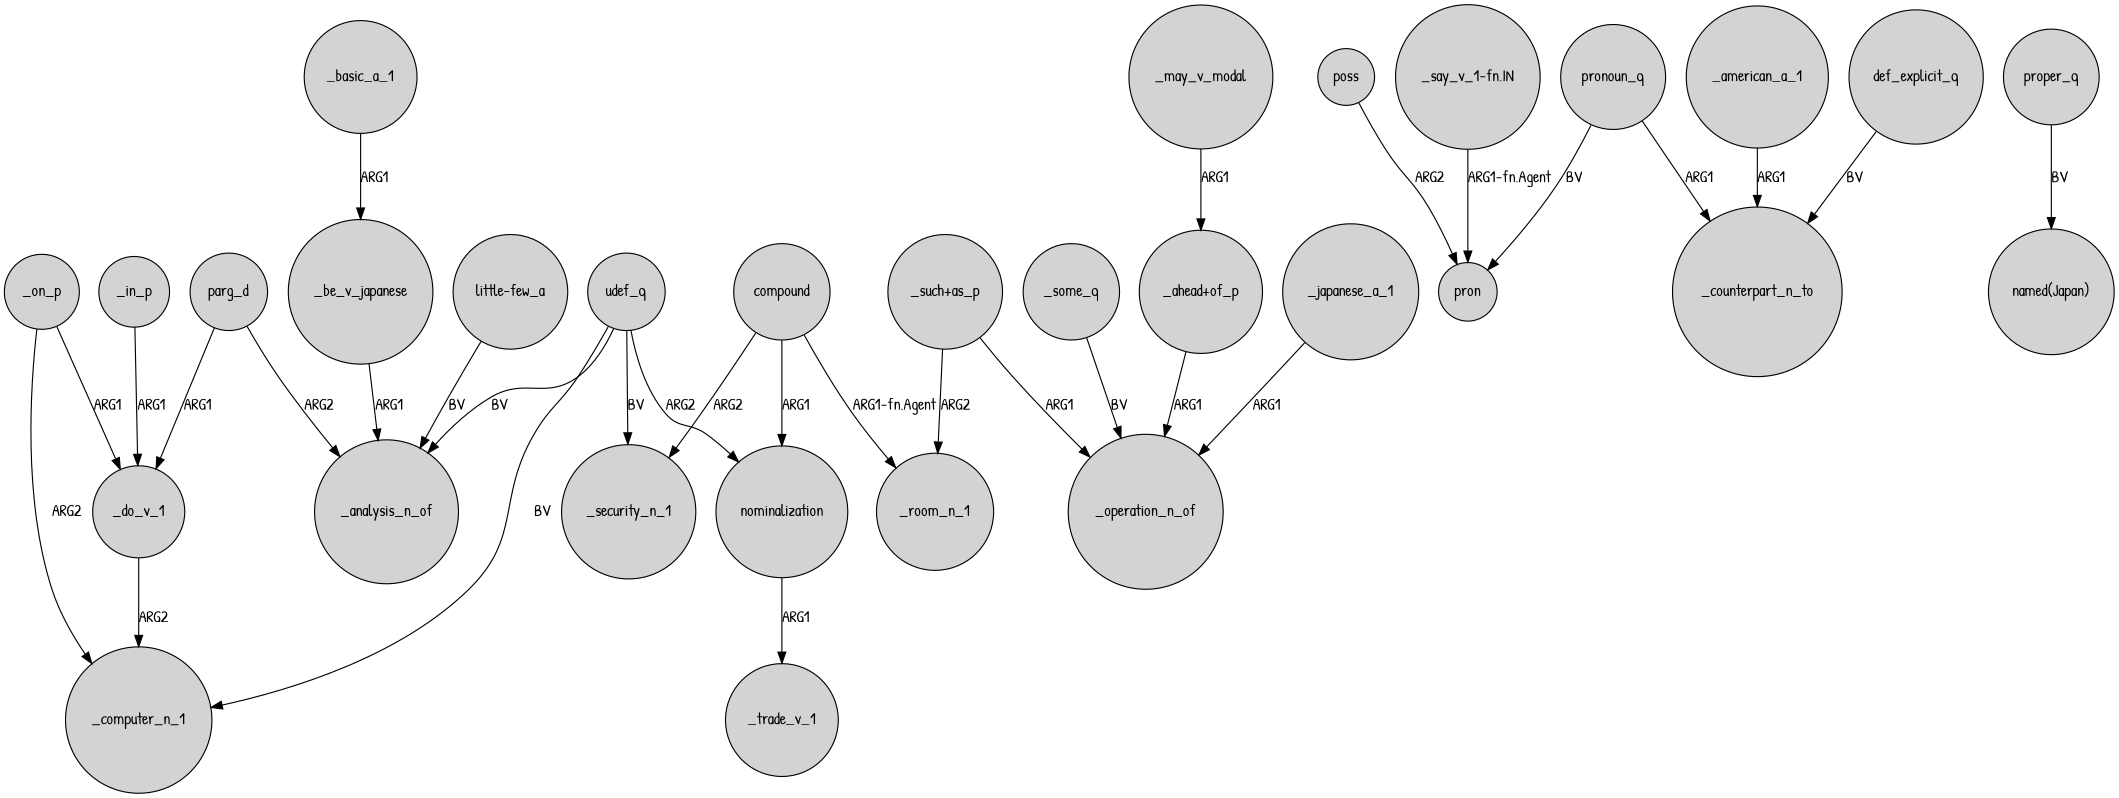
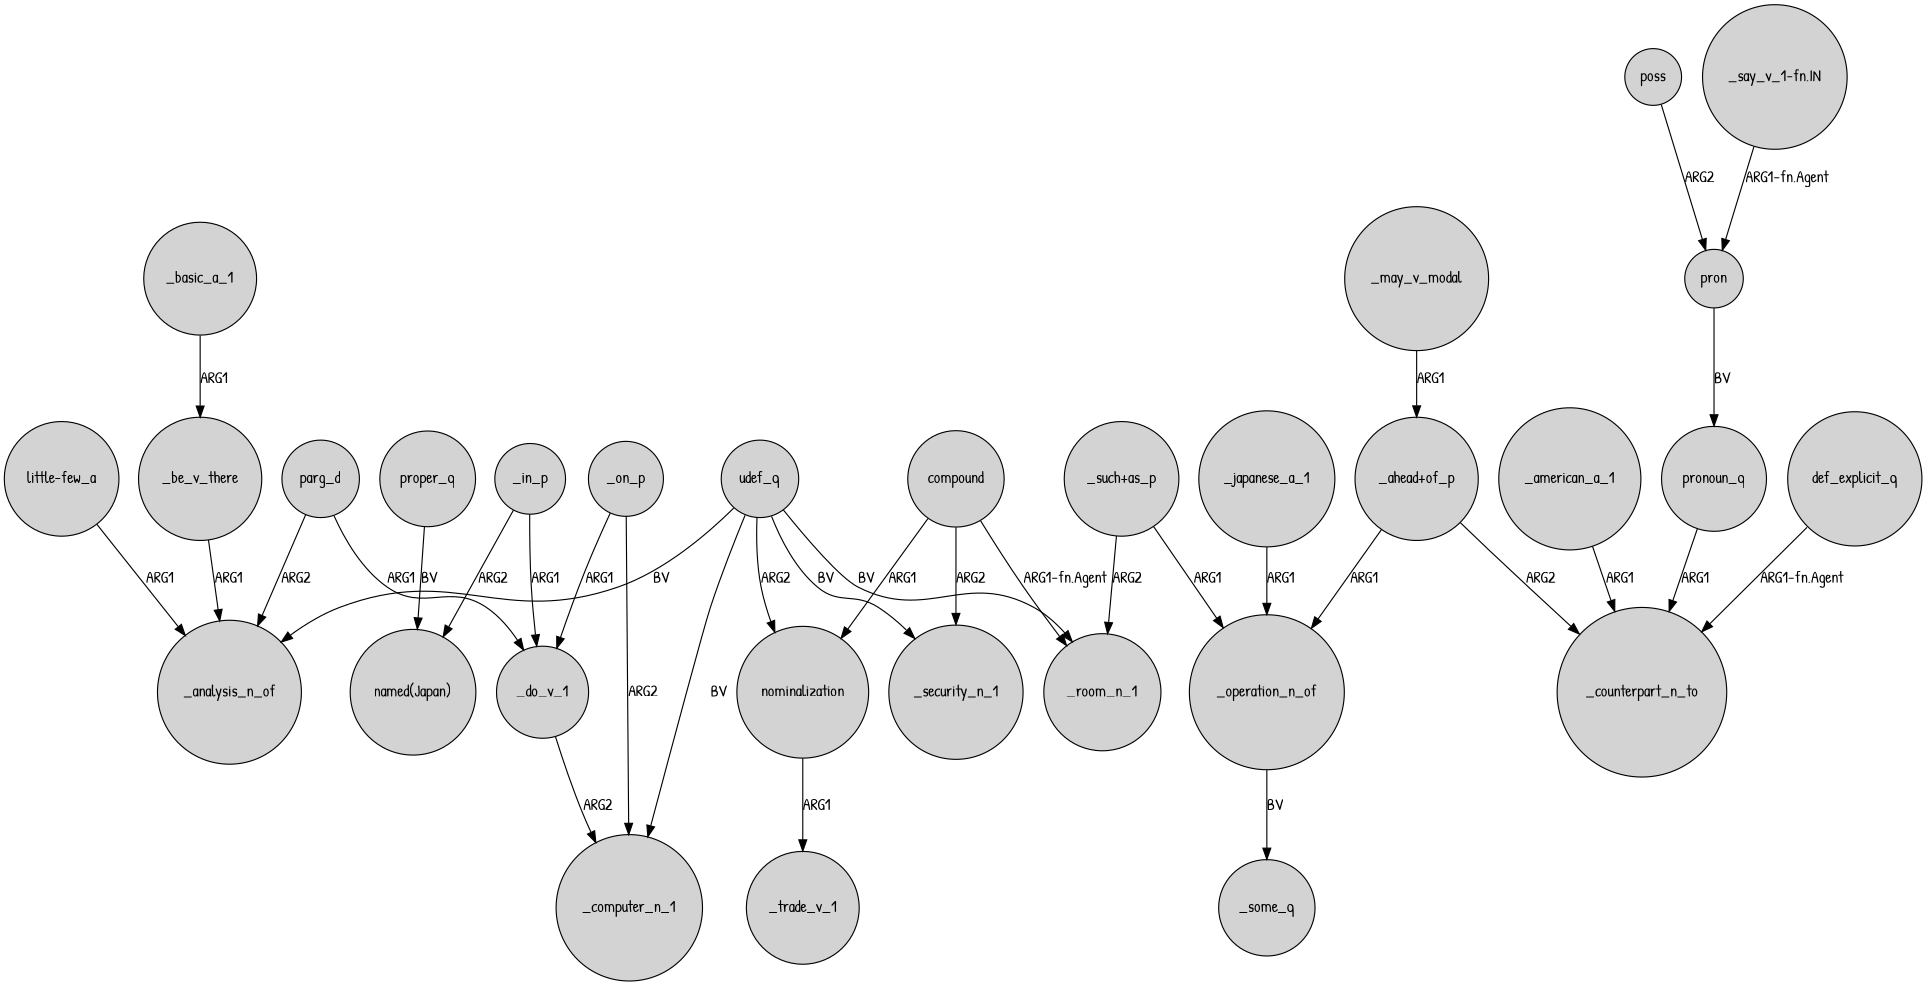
  digraph {
    fontname="Patrick Hand"
    node [fontname="Patrick Hand" shape=circle style=filled]
    edge [fontname="Patrick Hand"]
    parg_d
    _do_v_1
    _analysis_n_of
    _computer_n_1
    poss
    pron
    _may_v_modal
    "_ahead+of_p"
    _counterpart_n_to
    _operation_n_of
    _american_a_1
    udef_q
    _security_n_1
    nominalization
    _room_n_1
    _trade_v_1
    _basic_a_1
-   _be_v_there [label=_be_v_japanese]
+   _be_v_there
    compound
    _in_p
    "named(Japan)"
    "_say_v_1-fn.IN"
    _japanese_a_1
    proper_q
    "little-few_a"
    pronoun_q
    _on_p
    _some_q
    def_explicit_q
    "_such+as_p"
    parg_d -> _do_v_1 [label=ARG1]
    parg_d -> _analysis_n_of [label=ARG2]
    _do_v_1 -> _computer_n_1 [label=ARG2]
    poss -> pron [label=ARG2]
    _may_v_modal -> "_ahead+of_p" [label=ARG1]
+   "_ahead+of_p" -> _counterpart_n_to [label=ARG2]
    "_ahead+of_p" -> _operation_n_of [label=ARG1]
    _american_a_1 -> _counterpart_n_to [label=ARG1]
    udef_q -> _analysis_n_of [label=BV]
    udef_q -> _computer_n_1 [label=BV]
    udef_q -> _security_n_1 [label=BV]
    udef_q -> nominalization [label=ARG2]
+   udef_q -> _room_n_1 [label=BV]
    nominalization -> _trade_v_1 [label=ARG1]
    _basic_a_1 -> _be_v_there [label=ARG1]
    _be_v_there -> _analysis_n_of [label=ARG1]
    compound -> _security_n_1 [label=ARG2]
    compound -> nominalization [label=ARG1]
    compound -> _room_n_1 [label="ARG1-fn.Agent"]
    _in_p -> _do_v_1 [label=ARG1]
+   _in_p -> "named(Japan)" [label=ARG2]
    "_say_v_1-fn.IN" -> pron [label="ARG1-fn.Agent"]
    _japanese_a_1 -> _operation_n_of [label=ARG1]
    proper_q -> "named(Japan)" [label=BV]
-   "little-few_a" -> _analysis_n_of [label=BV]
-   pronoun_q -> pron [label=BV]
+   "little-few_a" -> _analysis_n_of [label=ARG1]
+   pron -> pronoun_q [label=BV]
    pronoun_q -> _counterpart_n_to [label=ARG1]
    _on_p -> _do_v_1 [label=ARG1]
    _on_p -> _computer_n_1 [label=ARG2]
-   _some_q -> _operation_n_of [label=BV]
-   def_explicit_q -> _counterpart_n_to [label=BV]
+   _operation_n_of -> _some_q [label=BV]
+   def_explicit_q -> _counterpart_n_to [label="ARG1-fn.Agent"]
    "_such+as_p" -> _operation_n_of [label=ARG1]
    "_such+as_p" -> _room_n_1 [label=ARG2]
  }
